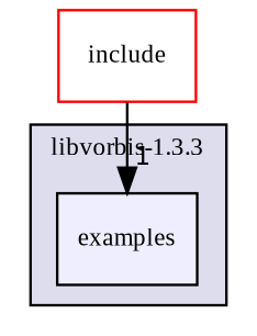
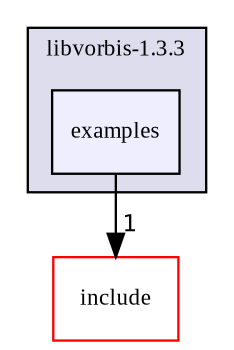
  digraph {
    compound=true
    fontname="Liberation Serif"
    node [fontname="Liberation Serif" fontsize=10 shape=box style=filled]
    n1 [fillcolor="#eeeeff" label=examples pencolor=black]
    n2 [color=red fillcolor=white label=include]
    subgraph cluster_1 {
      bgcolor="#ddddee"
      fontsize=10
      label="libvorbis-1.3.3"
      pencolor=black
      n1
    }
-   n2 -> n1 [headlabel=1 labeldistance=1.5 labelfontname=Helvetica labelfontsize=10 fontname="Liberation Serif"]
+   n1 -> n2 [headlabel=1 labeldistance=1.5 labelfontname=Helvetica labelfontsize=10 fontname="Liberation Serif"]
  }
